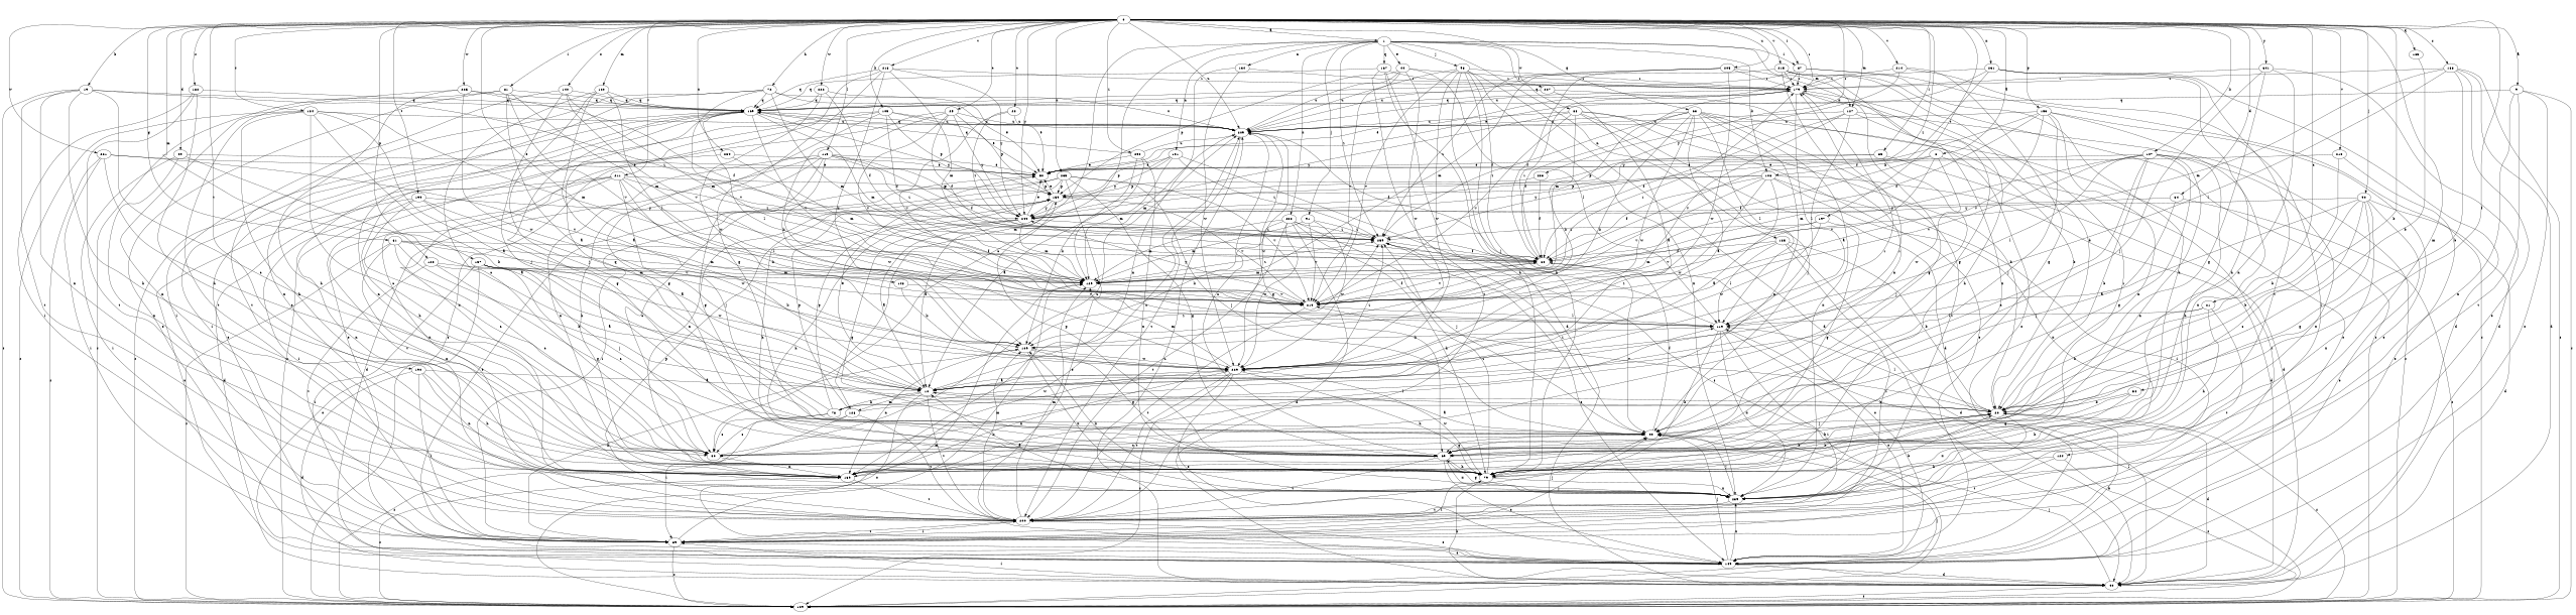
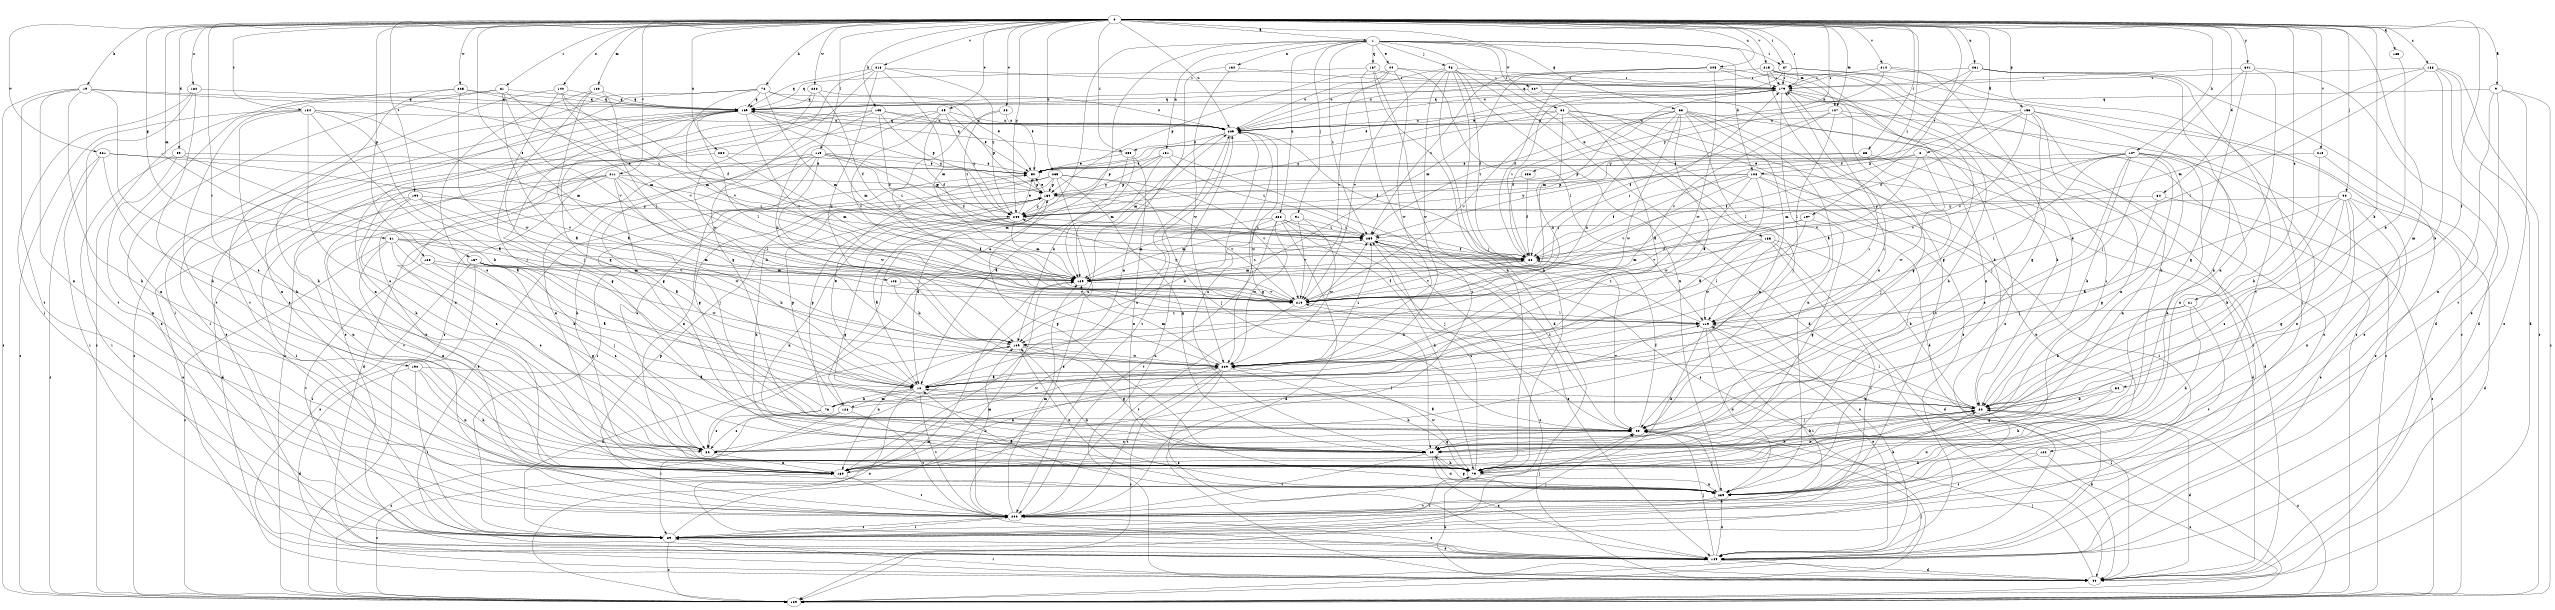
  strict digraph {
    0
    1
    6
    9
    19
    20
    21
    23
    25
    34
    39
    54
    61
    63
    72
    81
    85
    87
    90
    105
    107
    115
    120
    123
    124
    127
    140
    148
    153
    157
    165
    179
    182
    184
    188
    190
    197
    199
    205
    209
    211
    213
    214
    215
    218
    221
    222
    225
    231
    233
    234
    235
    n53 [label=641]
    249
    258
    259
    30
    44
    88
    91
    98
    108
    128
    131
    134
    135
    167
    227
    238
    60
    89
    219
    229
    149
    169
    189
    200
    239
    79
    139
    40
    99
    119
    109
    159
    10
    50
    69
    129
    78
    0 -> 1 [label=a]
    0 -> 6 [label=a]
    0 -> 9 [label=a]
    0 -> 19 [label=b]
    0 -> 20 [label=b]
    0 -> 21 [label=c]
    0 -> 23 [label=c]
    0 -> 25 [label=c]
    0 -> 34 [label=d]
    0 -> 39 [label=d]
    0 -> 54 [label=f]
    0 -> 61 [label=g]
    0 -> 63 [label=g]
    0 -> 72 [label=h]
    0 -> 81 [label=i]
    0 -> 85 [label=i]
    0 -> 87 [label=i]
    0 -> 90 [label=j]
    0 -> 105 [label=k]
    0 -> 107 [label=k]
    0 -> 115 [label=l]
    0 -> 120 [label=m]
    0 -> 123 [label=m]
    0 -> 124 [label=m]
    0 -> 127 [label=m]
    0 -> 140 [label=o]
    0 -> 148 [label=o]
    0 -> 153 [label=p]
    0 -> 157 [label=p]
    0 -> 165 [label=q]
    0 -> 179 [label=r]
    0 -> 182 [label=s]
    0 -> 184 [label=s]
    0 -> 188 [label=s]
    0 -> 190 [label=t]
    0 -> 197 [label=t]
    0 -> 199 [label=t]
    0 -> 205 [label=u]
    0 -> 209 [label=u]
    0 -> 211 [label=v]
    0 -> 213 [label=v]
    0 -> 214 [label=v]
    0 -> 215 [label=v]
    0 -> 218 [label=v]
    0 -> 221 [label=w]
    0 -> 222 [label=w]
    0 -> 225 [label=w]
    0 -> 231 [label=x]
    0 -> 233 [label=x]
    0 -> 234 [label=x]
    0 -> 235 [label=x]
    0 -> n53 [label=y]
    0 -> 249 [label=y]
    0 -> 258 [label=z]
    0 -> 259 [label=z]
    1 -> 87 [label=i]
    1 -> 127 [label=m]
    1 -> 259 [label=z]
    1 -> 30 [label=c]
    1 -> 44 [label=e]
    1 -> 88 [label=i]
    1 -> 91 [label=j]
    1 -> 98 [label=j]
    1 -> 108 [label=k]
    1 -> 128 [label=m]
    1 -> 131 [label=n]
    1 -> 134 [label=n]
    1 -> 135 [label=n]
    1 -> 167 [label=q]
    1 -> 227 [label=w]
    1 -> 238 [label=x]
    6 -> 108 [label=k]
    6 -> 60 [label=f]
    6 -> 89 [label=i]
    6 -> 219 [label=v]
    6 -> 229 [label=w]
    9 -> 149 [label=o]
    9 -> 169 [label=q]
    9 -> 189 [label=s]
    9 -> 200 [label=t]
    9 -> 239 [label=x]
    19 -> 259 [label=z]
    19 -> 30 [label=c]
    19 -> 169 [label=q]
    19 -> 189 [label=s]
    19 -> 200 [label=t]
    19 -> 79 [label=h]
    19 -> 139 [label=n]
    20 -> 219 [label=v]
    20 -> 189 [label=s]
    20 -> 239 [label=x]
    20 -> 40 [label=d]
    20 -> 99 [label=j]
    20 -> 119 [label=l]
    21 -> 20 [label=b]
    21 -> 200 [label=t]
    21 -> 79 [label=h]
    21 -> 119 [label=l]
    23 -> 209 [label=u]
    23 -> 259 [label=z]
    23 -> 219 [label=v]
    25 -> 209 [label=u]
    25 -> 249 [label=y]
    25 -> 60 [label=f]
    25 -> 219 [label=v]
    25 -> 239 [label=x]
    25 -> 109 [label=k]
    25 -> 159 [label=p]
    34 -> 249 [label=y]
    34 -> 189 [label=s]
    34 -> 99 [label=j]
    39 -> 89 [label=i]
    39 -> 139 [label=n]
    39 -> 10 [label=a]
    39 -> 50 [label=e]
    54 -> 20 [label=b]
    54 -> 79 [label=h]
    54 -> 69 [label=g]
    61 -> 20 [label=b]
    61 -> 30 [label=c]
    61 -> 60 [label=f]
    61 -> 219 [label=v]
    61 -> 189 [label=s]
    61 -> 139 [label=n]
    61 -> 129 [label=m]
    63 -> 20 [label=b]
    63 -> 209 [label=u]
    63 -> 259 [label=z]
    63 -> 60 [label=f]
    63 -> 229 [label=w]
    63 -> 200 [label=t]
    63 -> 239 [label=x]
    63 -> 139 [label=n]
    63 -> 119 [label=l]
    63 -> 109 [label=k]
    63 -> 10 [label=a]
    72 -> 209 [label=u]
    72 -> 219 [label=v]
    72 -> 169 [label=q]
    72 -> 200 [label=t]
    72 -> 239 [label=x]
    72 -> 50 [label=e]
    72 -> 129 [label=m]
    81 -> 219 [label=v]
    81 -> 149 [label=o]
    81 -> 169 [label=q]
    81 -> 189 [label=s]
    81 -> 10 [label=a]
    81 -> 129 [label=m]
    85 -> 40 [label=d]
    85 -> 99 [label=j]
    85 -> 159 [label=p]
    85 -> 50 [label=e]
    87 -> 179 [label=r]
    87 -> 209 [label=u]
    87 -> 169 [label=q]
    87 -> 189 [label=s]
    87 -> 79 [label=h]
    90 -> 20 [label=b]
    90 -> 249 [label=y]
    90 -> 30 [label=c]
    90 -> 149 [label=o]
    90 -> 239 [label=x]
    90 -> 40 [label=d]
    90 -> 10 [label=a]
    90 -> 69 [label=g]
    105 -> 209 [label=u]
    105 -> 60 [label=f]
    105 -> 149 [label=o]
    105 -> 189 [label=s]
    105 -> 159 [label=p]
    105 -> 50 [label=e]
    105 -> 69 [label=g]
    107 -> 20 [label=b]
    107 -> 30 [label=c]
    107 -> 219 [label=v]
    107 -> 239 [label=x]
    107 -> 79 [label=h]
    107 -> 139 [label=n]
    107 -> 119 [label=l]
    107 -> 50 [label=e]
    107 -> 69 [label=g]
    107 -> 129 [label=m]
    115 -> 249 [label=y]
    115 -> 259 [label=z]
    115 -> 60 [label=f]
    115 -> 229 [label=w]
    115 -> 79 [label=h]
    115 -> 139 [label=n]
    115 -> 40 [label=d]
    115 -> 50 [label=e]
    115 -> 69 [label=g]
    120 -> 30 [label=c]
    120 -> 169 [label=q]
    120 -> 99 [label=j]
    120 -> 119 [label=l]
    120 -> 10 [label=a]
    123 -> 200 [label=t]
    123 -> 10 [label=a]
    123 -> 69 [label=g]
    123 -> 129 [label=m]
    124 -> 189 [label=s]
    124 -> 200 [label=t]
    124 -> 79 [label=h]
    127 -> 209 [label=u]
    127 -> 60 [label=f]
    127 -> 219 [label=v]
    127 -> 149 [label=o]
    127 -> 189 [label=s]
    127 -> 119 [label=l]
    140 -> 89 [label=i]
    140 -> 219 [label=v]
    140 -> 169 [label=q]
    140 -> 99 [label=j]
    140 -> 129 [label=m]
    148 -> 219 [label=v]
    148 -> 109 [label=k]
    153 -> 209 [label=u]
    153 -> 249 [label=y]
    153 -> 60 [label=f]
    153 -> 219 [label=v]
    153 -> 149 [label=o]
    153 -> 239 [label=x]
    153 -> 139 [label=n]
    153 -> 99 [label=j]
    157 -> 30 [label=c]
    157 -> 89 [label=i]
    157 -> 229 [label=w]
    157 -> 149 [label=o]
    157 -> 99 [label=j]
    157 -> 109 [label=k]
    157 -> 129 [label=m]
    165 -> 20 [label=b]
    179 -> 169 [label=q]
    179 -> 79 [label=h]
    179 -> 10 [label=a]
    179 -> 50 [label=e]
    179 -> 69 [label=g]
    179 -> 129 [label=m]
    182 -> 89 [label=i]
    182 -> 169 [label=q]
    182 -> 200 [label=t]
    182 -> 79 [label=h]
    184 -> 20 [label=b]
    184 -> 209 [label=u]
    184 -> 30 [label=c]
    184 -> 189 [label=s]
    184 -> 79 [label=h]
    184 -> 139 [label=n]
    184 -> 10 [label=a]
    184 -> 129 [label=m]
    188 -> 20 [label=b]
    188 -> 179 [label=r]
    188 -> 149 [label=o]
    188 -> 189 [label=s]
    188 -> 40 [label=d]
    188 -> 119 [label=l]
    188 -> 129 [label=m]
    190 -> 89 [label=i]
    190 -> 79 [label=h]
    190 -> 139 [label=n]
    190 -> 40 [label=d]
    190 -> 10 [label=a]
    197 -> 259 [label=z]
    197 -> 219 [label=v]
    197 -> 229 [label=w]
    197 -> 69 [label=g]
    199 -> 249 [label=y]
    199 -> 30 [label=c]
    199 -> 229 [label=w]
    199 -> 149 [label=o]
    199 -> 139 [label=n]
    199 -> 10 [label=a]
    205 -> 179 [label=r]
    205 -> 259 [label=z]
    205 -> 60 [label=f]
    205 -> 229 [label=w]
    205 -> 69 [label=g]
    205 -> 129 [label=m]
    209 -> 60 [label=f]
    209 -> 229 [label=w]
    209 -> 169 [label=q]
    209 -> 200 [label=t]
    209 -> 69 [label=g]
    209 -> 129 [label=m]
    211 -> 259 [label=z]
    211 -> 89 [label=i]
    211 -> 200 [label=t]
    211 -> 239 [label=x]
    211 -> 40 [label=d]
    211 -> 99 [label=j]
    211 -> 119 [label=l]
    211 -> 109 [label=k]
    211 -> 159 [label=p]
    213 -> 20 [label=b]
    213 -> 149 [label=o]
    213 -> 50 [label=e]
    214 -> 179 [label=r]
    214 -> 249 [label=y]
    214 -> 89 [label=i]
    214 -> 69 [label=g]
    215 -> 20 [label=b]
    215 -> 179 [label=r]
    215 -> 209 [label=u]
    215 -> 189 [label=s]
    215 -> 239 [label=x]
    215 -> 139 [label=n]
    218 -> 179 [label=r]
    218 -> 249 [label=y]
    218 -> 169 [label=q]
    218 -> 189 [label=s]
    218 -> 109 [label=k]
    218 -> 69 [label=g]
    218 -> 129 [label=m]
    221 -> 30 [label=c]
    221 -> 89 [label=i]
    221 -> 219 [label=v]
    221 -> 189 [label=s]
    221 -> 50 [label=e]
    222 -> 60 [label=f]
    222 -> 229 [label=w]
    222 -> 169 [label=q]
    222 -> 50 [label=e]
    225 -> 60 [label=f]
    225 -> 229 [label=w]
    225 -> 169 [label=q]
    225 -> 200 [label=t]
    225 -> 79 [label=h]
    231 -> 179 [label=r]
    231 -> 60 [label=f]
    231 -> 200 [label=t]
    231 -> 79 [label=h]
    231 -> 40 [label=d]
    231 -> 50 [label=e]
    233 -> 60 [label=f]
    233 -> 159 [label=p]
    234 -> 79 [label=h]
    234 -> 50 [label=e]
    234 -> 129 [label=m]
    235 -> 30 [label=c]
    235 -> 89 [label=i]
    235 -> 219 [label=v]
    235 -> 149 [label=o]
    235 -> 139 [label=n]
    235 -> 99 [label=j]
    235 -> 159 [label=p]
    235 -> 69 [label=g]
    n53 -> 179 [label=r]
    n53 -> 139 [label=n]
    n53 -> 40 [label=d]
    n53 -> 99 [label=j]
    n53 -> 69 [label=g]
    249 -> 259 [label=z]
    249 -> 79 [label=h]
    249 -> 10 [label=a]
    249 -> 50 [label=e]
    249 -> 69 [label=g]
    249 -> 129 [label=m]
-   258 -> 209 [label=u]
+   209 -> 258 [label=u]
    258 -> 169 [label=q]
    258 -> 239 [label=x]
    258 -> 109 [label=k]
    258 -> 10 [label=a]
    258 -> 50 [label=e]
    259 -> 60 [label=f]
    259 -> 149 [label=o]
    30 -> 209 [label=u]
    30 -> 139 [label=n]
    30 -> 119 [label=l]
    44 -> 179 [label=r]
    44 -> 209 [label=u]
    44 -> 219 [label=v]
    44 -> 229 [label=w]
    44 -> 119 [label=l]
    44 -> 159 [label=p]
    88 -> 20 [label=b]
    88 -> 209 [label=u]
    88 -> 249 [label=y]
    88 -> 219 [label=v]
    88 -> 149 [label=o]
    88 -> 40 [label=d]
    88 -> 99 [label=j]
    88 -> 109 [label=k]
    91 -> 259 [label=z]
    91 -> 219 [label=v]
    91 -> 229 [label=w]
    91 -> 129 [label=m]
    98 -> 179 [label=r]
    98 -> 209 [label=u]
    98 -> 60 [label=f]
    98 -> 219 [label=v]
    98 -> 229 [label=w]
    98 -> 239 [label=x]
    98 -> 79 [label=h]
    98 -> 40 [label=d]
    98 -> 99 [label=j]
    108 -> 249 [label=y]
    108 -> 60 [label=f]
    108 -> 89 [label=i]
    108 -> 219 [label=v]
    108 -> 229 [label=w]
    108 -> 239 [label=x]
    108 -> 40 [label=d]
    108 -> 159 [label=p]
    108 -> 10 [label=a]
    128 -> 179 [label=r]
    128 -> 30 [label=c]
    128 -> 189 [label=s]
    128 -> 200 [label=t]
    128 -> 159 [label=p]
    131 -> 249 [label=y]
    131 -> 259 [label=z]
    131 -> 189 [label=s]
    131 -> 159 [label=p]
    131 -> 50 [label=e]
    131 -> 129 [label=m]
    134 -> 179 [label=r]
    134 -> 229 [label=w]
    134 -> 139 [label=n]
    135 -> 20 [label=b]
    135 -> 60 [label=f]
    135 -> 89 [label=i]
    135 -> 40 [label=d]
    135 -> 119 [label=l]
    135 -> 129 [label=m]
    167 -> 179 [label=r]
    167 -> 169 [label=q]
    167 -> 200 [label=t]
    167 -> 79 [label=h]
    167 -> 40 [label=d]
    227 -> 149 [label=o]
    227 -> 169 [label=q]
    227 -> 10 [label=a]
    238 -> 259 [label=z]
    238 -> 229 [label=w]
    238 -> 200 [label=t]
    238 -> 79 [label=h]
    238 -> 40 [label=d]
    238 -> 99 [label=j]
    238 -> 109 [label=k]
    238 -> 129 [label=m]
    60 -> 179 [label=r]
    60 -> 219 [label=v]
    60 -> 149 [label=o]
    60 -> 129 [label=m]
    89 -> 149 [label=o]
    89 -> 189 [label=s]
    89 -> 200 [label=t]
    89 -> 99 [label=j]
    89 -> 109 [label=k]
    89 -> 129 [label=m]
    219 -> 179 [label=r]
    219 -> 249 [label=y]
    219 -> 60 [label=f]
    219 -> 200 [label=t]
    219 -> 119 [label=l]
    229 -> 259 [label=z]
    229 -> 149 [label=o]
    229 -> 189 [label=s]
    229 -> 200 [label=t]
    229 -> 79 [label=h]
    229 -> 139 [label=n]
    229 -> 10 [label=a]
    229 -> 129 [label=m]
    149 -> 20 [label=b]
    149 -> 239 [label=x]
    149 -> 40 [label=d]
    149 -> 99 [label=j]
    149 -> 50 [label=e]
    169 -> 209 [label=u]
    169 -> 249 [label=y]
    169 -> 89 [label=i]
    169 -> 219 [label=v]
    169 -> 149 [label=o]
    169 -> 189 [label=s]
    169 -> 139 [label=n]
    169 -> 119 [label=l]
    169 -> 69 [label=g]
    169 -> 129 [label=m]
    189 -> 99 [label=j]
    189 -> 119 [label=l]
    189 -> 129 [label=m]
    200 -> 89 [label=i]
    200 -> 149 [label=o]
    200 -> 99 [label=j]
    200 -> 109 [label=k]
    200 -> 159 [label=p]
    200 -> 129 [label=m]
    239 -> 20 [label=b]
    239 -> 200 [label=t]
    239 -> 99 [label=j]
    239 -> 109 [label=k]
    239 -> 10 [label=a]
    239 -> 69 [label=g]
    79 -> 20 [label=b]
    79 -> 179 [label=r]
    79 -> 259 [label=z]
    79 -> 89 [label=i]
    79 -> 229 [label=w]
    79 -> 239 [label=x]
    139 -> 20 [label=b]
    139 -> 209 [label=u]
    139 -> 189 [label=s]
    139 -> 200 [label=t]
    40 -> 209 [label=u]
    40 -> 89 [label=i]
-   40 -> 189 [label=s]
+   259 -> 189 [label=s]
    40 -> 79 [label=h]
    40 -> 99 [label=j]
    99 -> 259 [label=z]
    99 -> 30 [label=c]
    99 -> 60 [label=f]
    99 -> 10 [label=a]
    99 -> 69 [label=g]
    119 -> 259 [label=z]
    119 -> 89 [label=i]
    119 -> 149 [label=o]
    119 -> 239 [label=x]
    119 -> 79 [label=h]
    119 -> 109 [label=k]
    109 -> 229 [label=w]
    109 -> 239 [label=x]
    109 -> 139 [label=n]
    109 -> 69 [label=g]
    159 -> 249 [label=y]
    159 -> 219 [label=v]
    159 -> 79 [label=h]
    159 -> 10 [label=a]
    159 -> 50 [label=e]
    10 -> 20 [label=b]
    10 -> 259 [label=z]
    10 -> 128 [label=m]
    10 -> 149 [label=o]
    10 -> 200 [label=t]
    10 -> 50 [label=e]
    10 -> 78 [label=h]
    50 -> 159 [label=p]
    69 -> 20 [label=b]
    69 -> 209 [label=u]
    69 -> 149 [label=o]
    69 -> 200 [label=t]
    69 -> 239 [label=x]
    69 -> 79 [label=h]
    69 -> 159 [label=p]
    129 -> 259 [label=z]
    129 -> 219 [label=v]
    78 -> 179 [label=r]
    78 -> 30 [label=c]
    78 -> 89 [label=i]
    78 -> 229 [label=w]
    78 -> 169 [label=q]
    78 -> 159 [label=p]
  }
